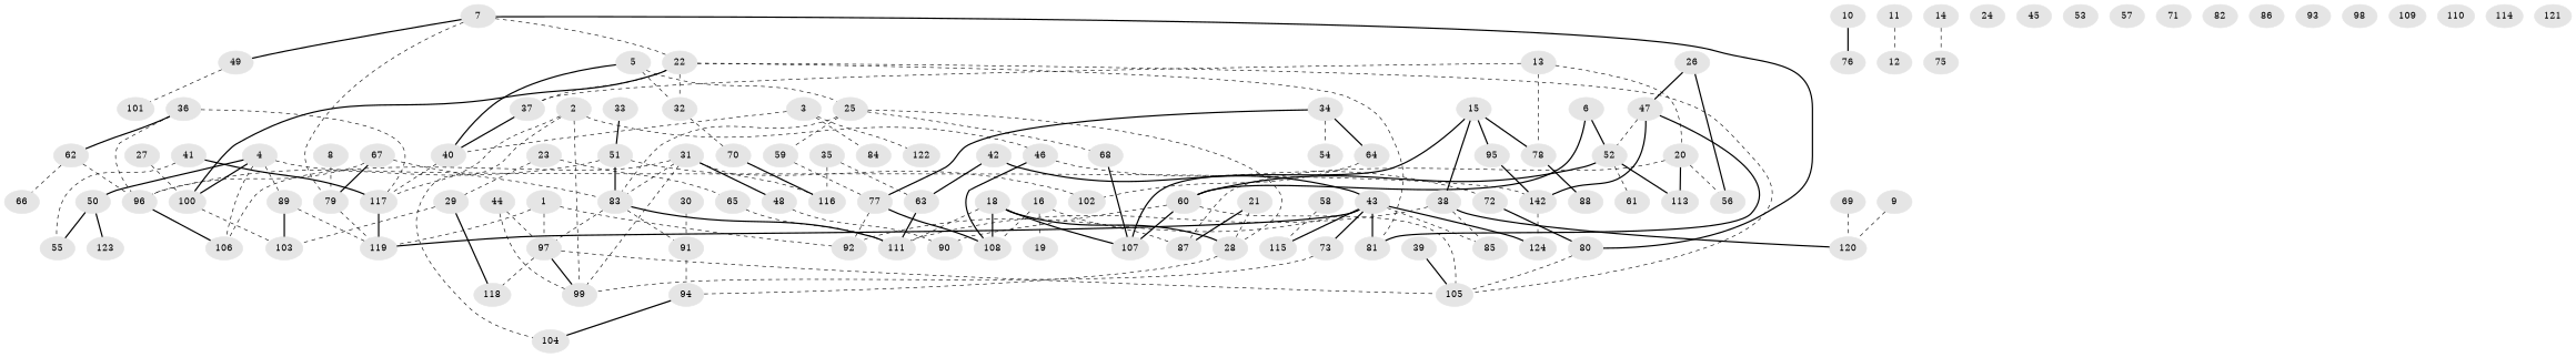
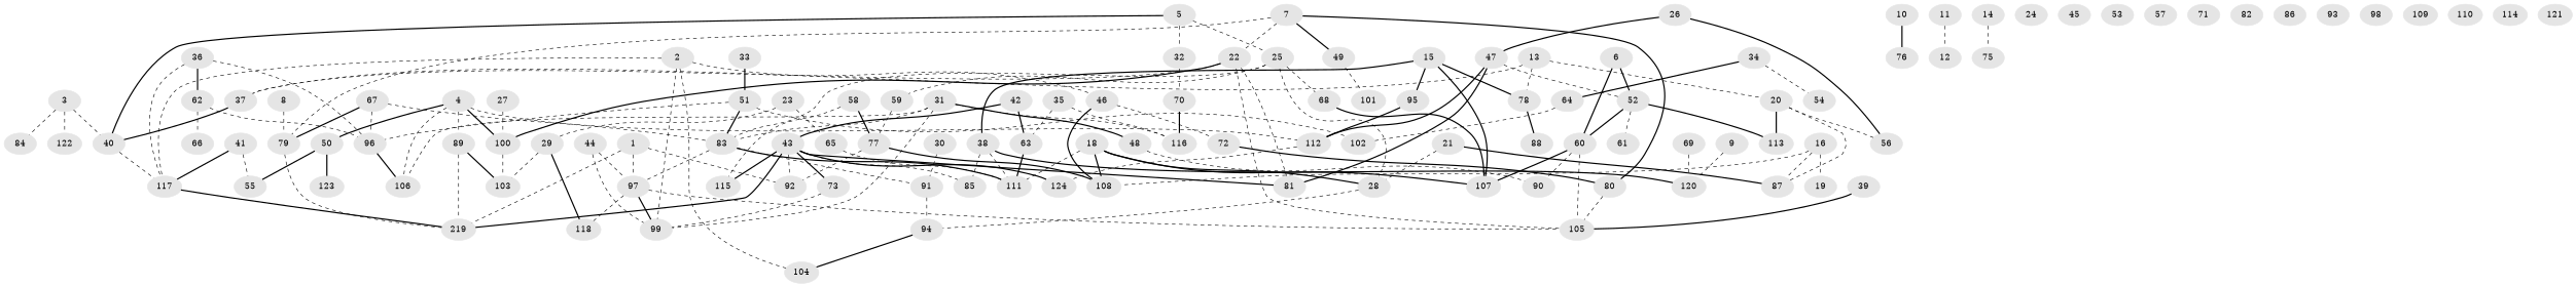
  graph {
    node [color=gray90 style=filled]
    edge [style=dashed]
    1
    92
    97
-   119
+   119 [label=219]
    99
    105
    118
    2
    46
    104
    117
    108
    72
    3
    40
    84
    122
    4
    50
    89
    100
    106
-   112 [label=142]
+   112
    55
    123
    103
    124
    5
    25
    32
    28
    59
    68
    83
    70
    6
    52
    60
    113
    61
    107
    90
    7
    22
    49
    79
    80
    37
    81
    101
    8
    9
    120
    10
    76
    11
    12
    13
    20
    78
    87
    56
    88
    14
    75
    15
    38
    95
    85
    111
    16
    19
    42
    63
    43
    18
    94
    21
    23
    29
    65
    24
    77
    91
    26
    47
    27
    30
    31
    48
    116
    33
    51
    96
    102
    34
    54
    64
    35
    36
    62
    66
    39
    41
    73
    115
    44
    45
    53
    57
    58
    67
    69
    71
    82
    86
    93
    98
    109
    110
    114
    121
    1 -- 92
    1 -- 97
    1 -- 119
    97 -- 99 [style=bold]
    97 -- 105
    97 -- 118
    2 -- 99
    2 -- 46
    2 -- 104
    2 -- 117
    46 -- 108 [style=bold]
    46 -- 72
    117 -- 119 [style=bold]
    72 -- 80 [style=bold]
    3 -- 40
    3 -- 84
    3 -- 122
    40 -- 117
    4 -- 50 [style=bold]
    4 -- 89
    4 -- 100 [style=bold]
    4 -- 106
    4 -- 112
    50 -- 55 [style=bold]
    50 -- 123 [style=bold]
    89 -- 119
    89 -- 103 [style=bold]
    100 -- 103
    112 -- 124
    5 -- 40 [style=bold]
    5 -- 25
    5 -- 32
    25 -- 28
    25 -- 59
    25 -- 68
    25 -- 83
    32 -- 70
    28 -- 94
    59 -- 77
    68 -- 107 [style=bold]
    83 -- 97
    83 -- 111 [style=bold]
    83 -- 91
    70 -- 116 [style=bold]
    6 -- 52 [style=bold]
    6 -- 60 [style=bold]
    52 -- 60 [style=bold]
    52 -- 113 [style=bold]
    52 -- 61
    60 -- 105
    60 -- 107 [style=bold]
    60 -- 90
    7 -- 22
    7 -- 49 [style=bold]
    7 -- 79
    7 -- 80 [style=bold]
    22 -- 105
    22 -- 100 [style=bold]
-   22 -- 32
    22 -- 37
    22 -- 81
    49 -- 101
    79 -- 119
    80 -- 105
    37 -- 40 [style=bold]
    8 -- 79
    9 -- 120
    10 -- 76 [style=bold]
    11 -- 12
    13 -- 37
    13 -- 20
    13 -- 78
    20 -- 113 [style=bold]
    20 -- 87
    20 -- 56
    78 -- 88 [style=bold]
    14 -- 75
    15 -- 107 [style=bold]
    15 -- 78 [style=bold]
    15 -- 38 [style=bold]
    15 -- 95 [style=bold]
    38 -- 120 [style=bold]
    38 -- 85
    38 -- 111
    95 -- 112 [style=bold]
    16 -- 108
    16 -- 87
    16 -- 19
    42 -- 63 [style=bold]
    42 -- 43 [style=bold]
    63 -- 111 [style=bold]
    43 -- 92
    43 -- 119 [style=bold]
    43 -- 124 [style=bold]
    43 -- 81 [style=bold]
    43 -- 85
    43 -- 73 [style=bold]
    43 -- 115 [style=bold]
    18 -- 108 [style=bold]
    18 -- 28 [style=bold]
    18 -- 107 [style=bold]
    18 -- 111
    94 -- 104 [style=bold]
    21 -- 28
    21 -- 87 [style=bold]
    23 -- 29
    23 -- 65
    29 -- 118 [style=bold]
    29 -- 103
    65 -- 111
    77 -- 92
    77 -- 108 [style=bold]
    91 -- 94
    26 -- 56 [style=bold]
    26 -- 47 [style=bold]
    47 -- 112 [style=bold]
    47 -- 52
    47 -- 81 [style=bold]
    27 -- 100
    30 -- 91
    31 -- 99
    31 -- 106
    31 -- 83
    31 -- 48 [style=bold]
    31 -- 116
    48 -- 90
    33 -- 51 [style=bold]
    51 -- 83 [style=bold]
    51 -- 96
    51 -- 102
    96 -- 106 [style=bold]
-   34 -- 77 [style=bold]
+   58 -- 77 [style=bold]
    34 -- 54
    34 -- 64 [style=bold]
    64 -- 102
    35 -- 63
    35 -- 116
    36 -- 117
    36 -- 96
    36 -- 62 [style=bold]
    62 -- 96
    62 -- 66
    39 -- 105 [style=bold]
    41 -- 117 [style=bold]
    41 -- 55
    73 -- 99
    44 -- 97
    44 -- 99
    58 -- 115
    67 -- 83
    67 -- 79 [style=bold]
    67 -- 96
    69 -- 120
  }
